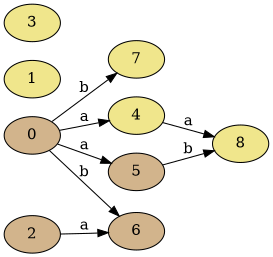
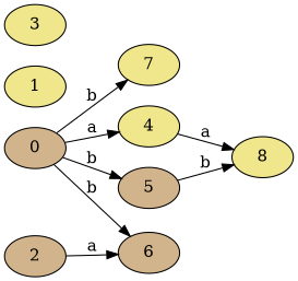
  strict digraph {
    rankdir=LR
    node [fillcolor=khaki style=filled]
    0 [fillcolor=tan]
    4
    5 [fillcolor=tan]
    6 [fillcolor=tan]
    7
    8
    1
    2 [fillcolor=tan]
    3
    0 -> 4 [label=a]
-   0 -> 5 [label=a]
+   0 -> 5 [label=b]
    0 -> 6 [label=b]
    0 -> 7 [label=b]
    4 -> 8 [label=a]
    5 -> 8 [label=b]
    2 -> 6 [label=a]
  }
